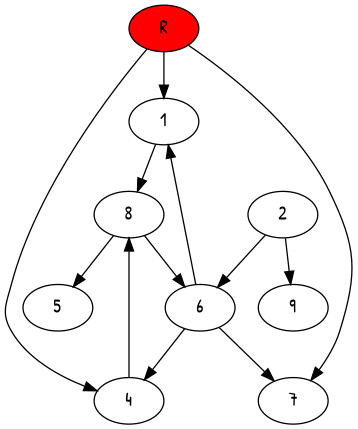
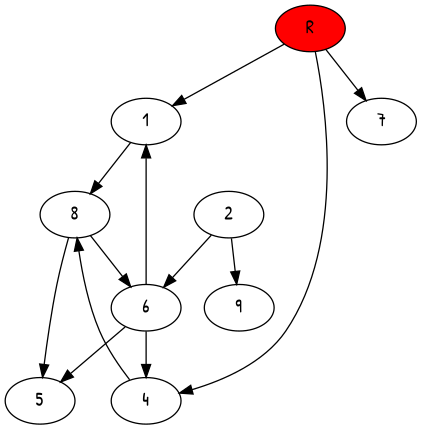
  digraph {
    fontname="Patrick Hand"
    node [fontname="Patrick Hand"]
    edge [fontname="Patrick Hand"]
    1
    8
    6
    5
    2
    9
    4
    7
    R [fillcolor="#ff0000" style=filled]
    1 -> 8
    8 -> 6
    8 -> 5
    6 -> 1
    6 -> 4
-   6 -> 7
+   6 -> 5
    2 -> 6
    2 -> 9
    4 -> 8
    R -> 1
    R -> 4
    R -> 7
  }
